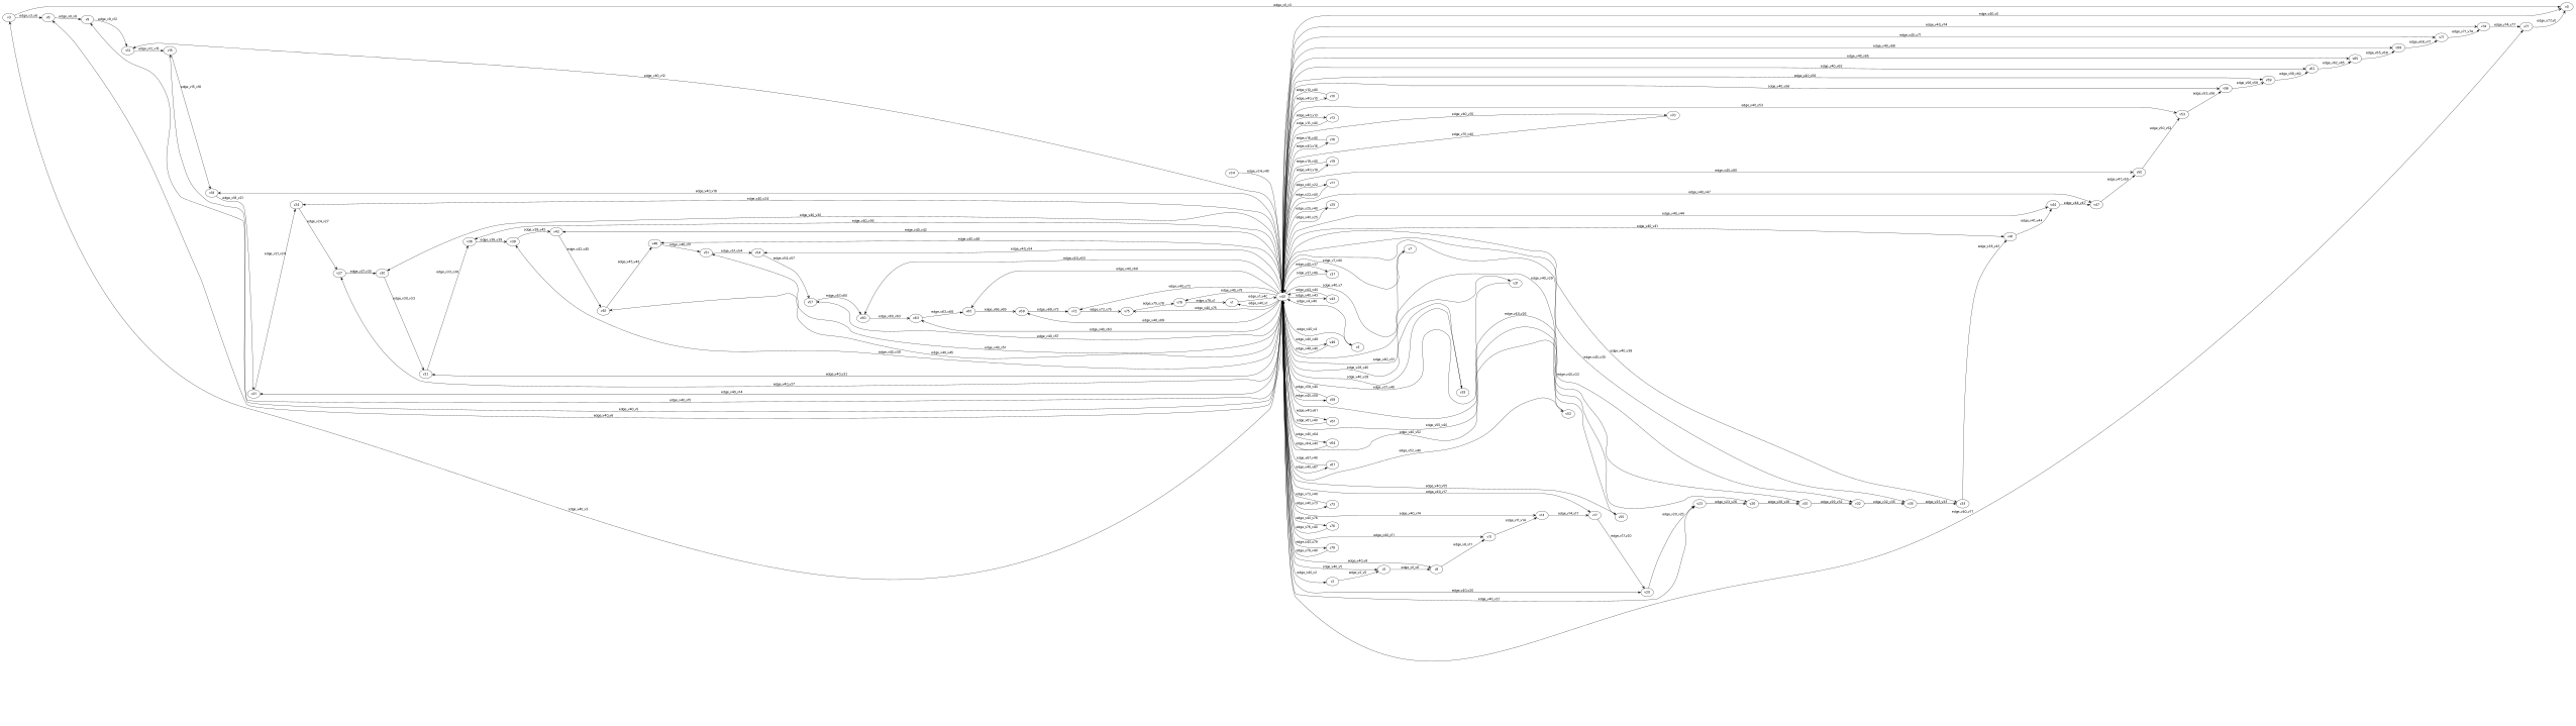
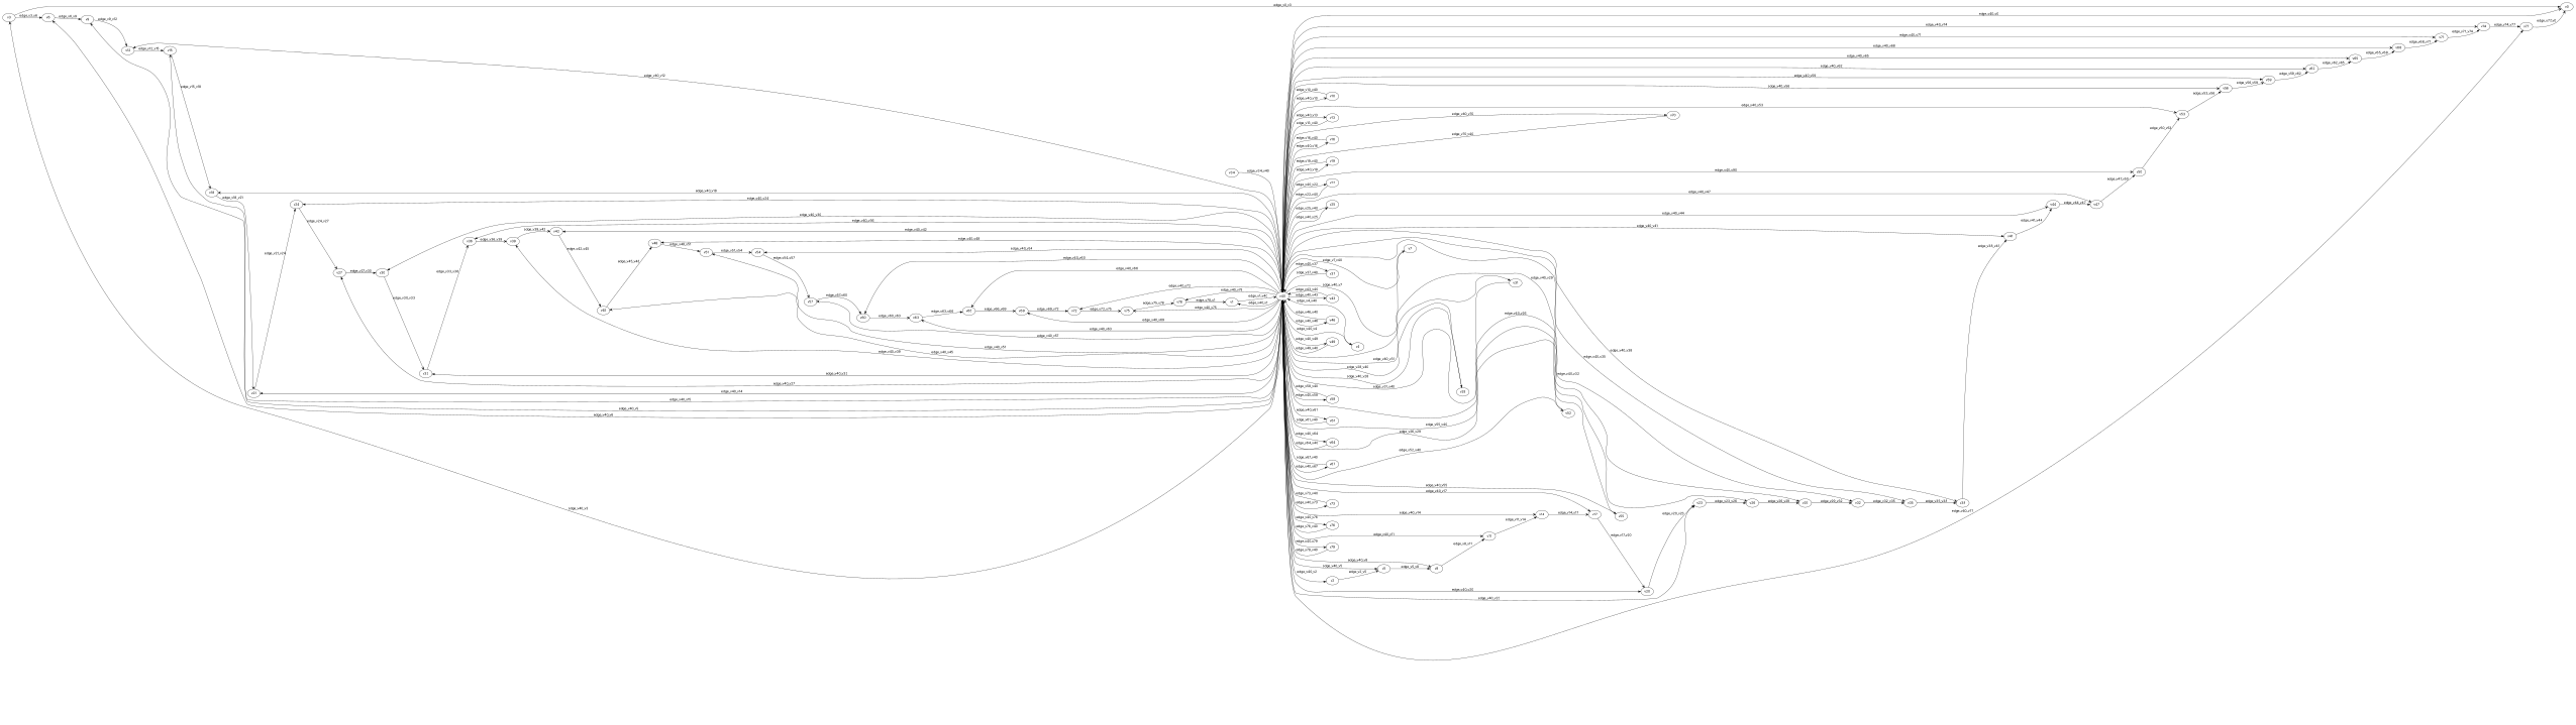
  digraph {
    fontname=Inter
    rankdir=LR
    node [fontname=Inter player=1]
    edge [arrowhead=vee discount=0.360 fontname=Inter weight=4.88]
    v3
    v0 [player=0]
    v6 [player=0]
    v1
    v40 [player=0]
    v2 [player=0]
    v5
    v4 [player=0]
    v8 [player=0]
    v9
    v7
    v11
    v12 [player=0]
    v10 [player=0]
    v14 [player=0]
    v15
    v13
    v17
    v18 [player=0]
    v16 [player=0]
    v20 [player=0]
    v21
    v19
    v23
    v24 [player=0]
    v22 [player=0]
    v26 [player=0]
    v27
    v25
    v29
    v30 [player=0]
    v28 [player=0]
    v32 [player=0]
    v33
    v31
    v35
    v36 [player=0]
    v38 [player=0]
    v39
    v37
    v41
    v42 [player=0]
    v43
    v44 [player=0]
    v45
+   v46 [player=0]
    v47
    v48 [player=0]
    v49
    v50 [player=0]
    v51
    v52 [player=0]
    v53
    v54 [player=0]
    v55
    v56 [player=0]
    v57
    v58 [player=0]
    v59
    v60 [player=0]
    v61
    v62 [player=0]
    v63
    v64 [player=0]
    v65
    v66 [player=0]
    v67
    v68 [player=0]
    v69
    v70 [player=0]
    v71
    v72 [player=0]
    v73
    v74 [player=0]
    v75
    v76 [player=0]
    v77
    v78 [player=0]
    v79
    v34 [player=0]
    v3 -> v0 [arrowhead=normal label=edge_v0_v3 weight=3.97]
    v3 -> v6 [arrowhead=normal label=edge_v3_v6 weight=4.19]
    v6 -> v9 [arrowhead=normal label=edge_v6_v9 weight=-1.95]
    v1 -> v40 [label=edge_v1_v40 weight=12.86]
    v40 -> v3 [label=edge_v40_v3 weight=-1.33]
    v40 -> v0 [label=edge_v40_v0 weight=1.85]
    v40 -> v6 [label=edge_v40_v6 weight=-5.14]
    v40 -> v1 [arrowhead=normal label=edge_v40_v1 weight=9.98]
    v40 -> v2 [arrowhead=normal label=edge_v40_v2 weight=7.87]
    v40 -> v5 [arrowhead=normal label=edge_v40_v5 weight=-1.82]
    v40 -> v4 [arrowhead=normal label=edge_v40_v4 weight=-2.51]
    v40 -> v8 [label=edge_v40_v8]
    v40 -> v9 [label=edge_v40_v9 weight=-0.28]
    v40 -> v7 [label=edge_v40_v7 weight=0.36]
    v40 -> v11 [label=edge_v40_v11 weight=2.42]
    v40 -> v12 [arrowhead=normal label=edge_v40_v12 weight=-5.11]
    v40 -> v10 [label=edge_v40_v10 weight=6.85]
    v40 -> v14 [label=edge_v40_v14 weight=9.47]
    v40 -> v15 [label=edge_v40_v15 weight=-4.80]
    v40 -> v13 [label=edge_v40_v13 weight=9.61]
    v40 -> v17 [label=edge_v40_v17 weight=6.93]
    v40 -> v18 [label=edge_v40_v18 weight=6.65]
    v40 -> v16 [label=edge_v40_v16 weight=1.01]
    v40 -> v20 [arrowhead=normal label=edge_v40_v20 weight=8.79]
    v40 -> v21 [arrowhead=normal label=edge_v40_v14 weight=2.77]
    v40 -> v19 [label=edge_v40_v19 weight=4.99]
    v40 -> v23 [arrowhead=normal label=edge_v40_v23 weight=-0.70]
    v40 -> v24 [arrowhead=normal label=edge_v40_v24 weight=-0.30]
    v40 -> v22 [arrowhead=normal label=edge_v40_v22 weight=2.53]
    v40 -> v26 [label=edge_v40_v26 weight=-5.69]
    v40 -> v27 [arrowhead=normal label=edge_v40_v27 weight=-0.50]
    v40 -> v25 [arrowhead=normal label=edge_v40_v25 weight=3.47]
    v40 -> v29 [arrowhead=normal label=edge_v40_v29 weight=-0.66]
    v40 -> v30 [arrowhead=normal label=edge_v40_v30 weight=-3.36]
    v40 -> v28 [arrowhead=normal label=edge_v40_v28 weight=-0.55]
    v40 -> v32 [arrowhead=normal label=edge_v40_v32 weight=-0.88]
    v40 -> v33 [arrowhead=normal label=edge_v40_v33 weight=1.61]
    v40 -> v31 [arrowhead=normal label=edge_v40_v31 weight=-2.43]
    v40 -> v35 [label=edge_v40_v35 weight=-0.86]
    v40 -> v36 [arrowhead=normal label=edge_v40_v36 weight=-1.03]
    v40 -> v38 [label=edge_v40_v38 weight=-1.06]
    v40 -> v39 [label=edge_v40_v39 weight=-3.47]
    v40 -> v37 [label=edge_v40_v37 weight=8.89]
    v40 -> v41 [arrowhead=normal label=edge_v40_v41 weight=0.73]
    v40 -> v42 [arrowhead=normal label=edge_v40_v42 weight=5.31]
    v40 -> v43 [label=edge_v40_v43 weight=8.54]
    v40 -> v44 [label=edge_v40_v44 weight=2.99]
    v40 -> v45 [label=edge_v40_v45 weight=-1.99]
+   v40 -> v46 [arrowhead=normal label=edge_v40_v46 weight=7.52]
    v40 -> v47 [label=edge_v40_v47 weight=5.63]
    v40 -> v48 [arrowhead=normal label=edge_v40_v48 weight=-1.50]
    v40 -> v49 [label=edge_v40_v49 weight=6.75]
    v40 -> v50 [label=edge_v40_v90 weight=4.39]
    v40 -> v51 [arrowhead=normal label=edge_v40_v51 weight=-4.36]
-   v40 -> v52 [label=edge_v40_v52 weight=-0.02]
+   v40 -> v52 [label=edge_v26_v29 weight=-0.02]
    v40 -> v53 [label=edge_v40_v53 weight=3.42]
    v40 -> v54 [arrowhead=normal label=edge_v40_v54 weight=1.08]
    v40 -> v55 [arrowhead=normal label=edge_v40_v55 weight=-2.19]
    v40 -> v56 [label=edge_v40_v56]
    v40 -> v57 [label=edge_v40_v57 weight=-1.70]
    v40 -> v58 [arrowhead=normal label=edge_v40_v58 weight=2.82]
    v40 -> v59 [arrowhead=normal label=edge_v40_v59 weight=1.84]
    v40 -> v60 [arrowhead=normal label=edge_v40_v60 weight=2.18]
    v40 -> v61 [arrowhead=normal label=edge_v40_v61 weight=7.26]
    v40 -> v62 [label=edge_v40_v62 weight=6.83]
    v40 -> v63 [label=edge_v40_v63 weight=6.31]
    v40 -> v64 [arrowhead=normal label=edge_v40_v64 weight=3.10]
    v40 -> v65 [label=edge_v40_v65 weight=4.31]
    v40 -> v66 [label=edge_v40_v66 weight=8.06]
    v40 -> v67 [arrowhead=normal label=edge_v40_v67 weight=0.78]
    v40 -> v68 [label=edge_v40_v68 weight=5.78]
    v40 -> v69 [label=edge_v40_v69 weight=4.41]
    v40 -> v70 [arrowhead=normal label=edge_v40_v70 weight=0.30]
    v40 -> v71 [label=edge_v40_v71 weight=9.89]
    v40 -> v72 [label=edge_v40_v72 weight=-3.75]
    v40 -> v73 [arrowhead=normal label=edge_v40_v73 weight=9.02]
    v40 -> v74 [label=edge_v40_v74 weight=8.48]
    v40 -> v75 [label=edge_v40_v75 weight=5.85]
    v40 -> v76 [arrowhead=normal label=edge_v40_v76 weight=3.67]
    v40 -> v77 [arrowhead=normal label=edge_v40_v77 weight=-2.34]
    v40 -> v78 [arrowhead=normal label=edge_v40_v78 weight=6.08]
    v40 -> v79 [label=edge_v40_v79 weight=6.15]
    v2 -> v5 [label=edge_v2_v5 weight=1.07]
    v5 -> v8 [arrowhead=normal label=edge_v5_v8 weight=6.90]
    v4 -> v40 [arrowhead=normal label=edge_v4_v40 weight=-4.53]
    v8 -> v11 [arrowhead=normal label=edge_v8_v11 weight=1.67]
    v9 -> v12 [arrowhead=normal label=edge_v9_v12 weight=-1.61]
    v7 -> v40 [arrowhead=normal label=edge_v7_v40 weight=-0.57]
    v11 -> v14 [arrowhead=normal label=edge_v11_v14 weight=1.35]
    v12 -> v15 [arrowhead=normal label=edge_v12_v15 weight=1.00]
    v10 -> v40 [label=edge_v10_v40 weight=5.02]
    v14 -> v17 [label=edge_v14_v17 weight=5.60]
    v15 -> v18 [label=edge_v15_v18 weight=-1.54]
    v13 -> v40 [label=edge_v13_v40 weight=10.40]
    v17 -> v20 [label=edge_v17_v20 weight=2.50]
    v18 -> v21 [label=edge_v18_v21 weight=1.88]
    v16 -> v40 [label=edge_v16_v40 weight=0.87]
    v20 -> v23 [label=edge_v20_v23 weight=0.55]
    v21 -> v24 [arrowhead=normal label=edge_v21_v24 weight=0.96]
    v19 -> v40 [arrowhead=normal label=edge_v19_v40 weight=6.84]
    v23 -> v26 [arrowhead=normal label=edge_v23_v26 weight=5.81]
    v24 -> v27 [label=edge_v24_v27 weight=-2.98]
    v22 -> v40 [label=edge_v22_v40 weight=5.32]
    v26 -> v29 [label=edge_v26_v29 weight=3.47]
    v27 -> v30 [arrowhead=normal label=edge_v27_v30 weight=6.90]
    v25 -> v40 [arrowhead=normal label=edge_v25_v40 weight=3.11]
    v29 -> v32 [label=edge_v29_v32 weight=1.72]
    v30 -> v33 [label=edge_v30_v33 weight=-0.06]
    v28 -> v40 [label=edge_v28_v40 weight=-0.34]
    v32 -> v35 [label=edge_v32_v35 weight=1.20]
    v33 -> v36 [label=edge_v33_v36 weight=-2.71]
    v31 -> v40 [arrowhead=normal label=edge_v31_v40 weight=-2.78]
    v35 -> v38 [arrowhead=normal label=edge_v35_v38 weight=2.04]
    v36 -> v39 [label=edge_v36_v39 weight=2.15]
    v38 -> v41 [arrowhead=normal label=edge_v38_v41 weight=-2.61]
    v39 -> v42 [label=edge_v39_v42 weight=-2.86]
    v37 -> v40 [arrowhead=normal label=edge_v37_v40 weight=11.73]
    v41 -> v44 [arrowhead=normal label=edge_v41_v44 weight=-2.98]
    v42 -> v45 [arrowhead=normal label=edge_v42_v45 weight=-0.46]
    v43 -> v40 [label=edge_v43_v40 weight=5.89]
    v44 -> v47 [arrowhead=normal label=edge_v44_v47 weight=6.65]
    v45 -> v48 [arrowhead=normal label=edge_v45_v48 weight=-2.45]
+   v46 -> v40 [label=edge_v46_v40 weight=7.50]
    v47 -> v50 [arrowhead=normal label=edge_v47_v50 weight=-1.42]
    v48 -> v51 [arrowhead=normal label=edge_v48_v51 weight=0.58]
    v49 -> v40 [arrowhead=normal label=edge_v49_v40 weight=8.25]
    v50 -> v53 [label=edge_v50_v53 weight=3.96]
    v51 -> v54 [label=edge_v51_v54 weight=5.16]
    v52 -> v40 [arrowhead=normal label=edge_v52_v40 weight=-1.65]
    v53 -> v56 [arrowhead=normal label=edge_v53_v56 weight=-0.38]
    v54 -> v57 [label=edge_v54_v57 weight=-2.21]
    v55 -> v40 [label=edge_v55_v40 weight=-2.08]
    v56 -> v59 [label=edge_v56_v59 weight=1.79]
    v57 -> v60 [arrowhead=normal label=edge_v57_v60 weight=-1.36]
    v58 -> v40 [arrowhead=normal label=edge_v58_v40 weight=1.38]
    v59 -> v62 [arrowhead=normal label=edge_v59_v62 weight=0.63]
    v60 -> v63 [label=edge_v60_v63 weight=4.22]
    v61 -> v40 [label=edge_v61_v40 weight=10.05]
    v62 -> v65 [arrowhead=normal label=edge_v62_v65 weight=-2.61]
    v63 -> v66 [arrowhead=normal label=edge_v63_v66 weight=4.66]
    v64 -> v40 [label=edge_v64_v40 weight=3.50]
    v65 -> v68 [arrowhead=normal label=edge_v65_v68 weight=1.79]
    v66 -> v69 [label=edge_v66_v69 weight=6.48]
    v67 -> v40 [label=edge_v67_v40 weight=2.90]
    v68 -> v71 [arrowhead=normal label=edge_v68_v71 weight=-1.35]
    v69 -> v72 [arrowhead=normal label=edge_v69_v72 weight=5.08]
    v70 -> v40 [arrowhead=normal label=edge_v70_v40 weight=-2.03]
    v71 -> v74 [arrowhead=normal label=edge_v71_v74 weight=1.25]
    v72 -> v75 [label=edge_v72_v75 weight=6.51]
    v73 -> v40 [arrowhead=normal label=edge_v73_v40 weight=8.44]
    v74 -> v77 [arrowhead=normal label=edge_v74_v77 weight=3.15]
    v75 -> v78 [label=edge_v75_v78 weight=1.95]
    v76 -> v40 [arrowhead=normal label=edge_v76_v40 weight=0.80]
    v77 -> v0 [label=edge_v77_v0 weight=-0.47]
    v78 -> v1 [label=edge_v78_v1 weight=6.17]
    v79 -> v40 [label=edge_v79_v40 weight=6.64]
    v34 -> v40 [label=edge_v34_v40 weight=3.19]
  }
